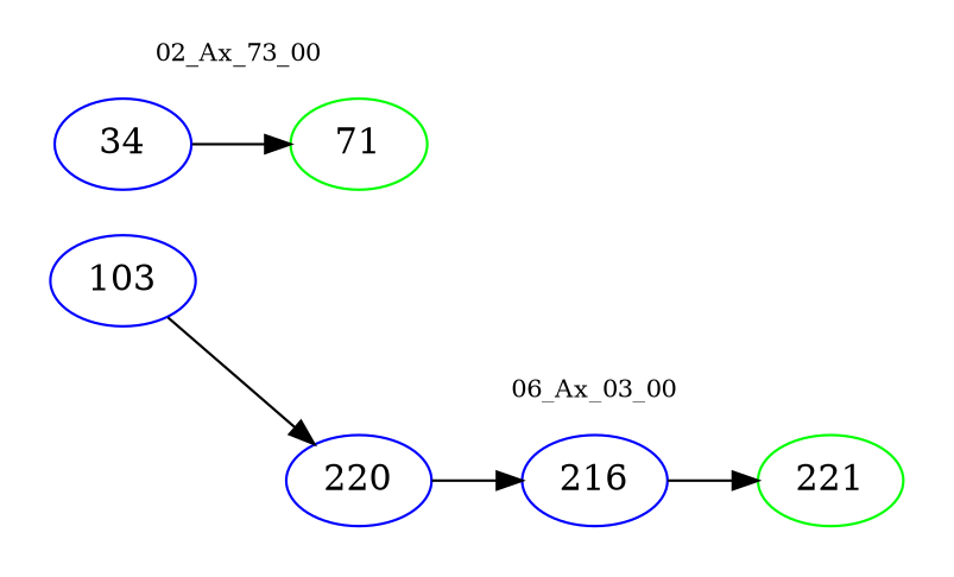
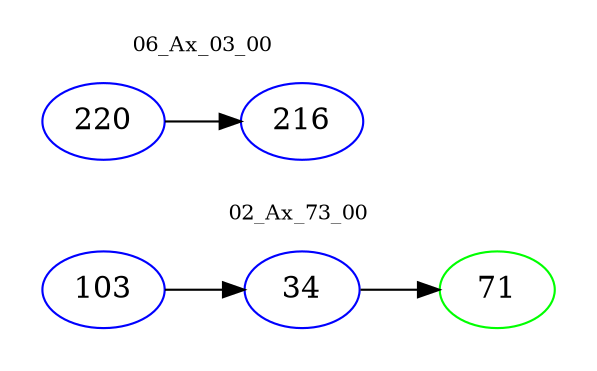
  digraph {
    rankdir=LR
    node [color=blue]
    edge [color=black]
    n1 [label=103]
    n2 [label=34]
    n3 [color=green label=71]
    n4 [label=220]
    n5 [label=216]
-   n6 [color=green label=221]
    subgraph cluster_1 {
      color=white
      fontsize=10
      label="02_Ax_73_00"
      n1
      n2
      n3
    }
    subgraph cluster_2 {
      color=white
      fontsize=10
      label="06_Ax_03_00"
      n4
      n5
-     n6
    }
-   n1 -> n4
+   n1 -> n2
    n2 -> n3
    n4 -> n5
-   n5 -> n6
  }
